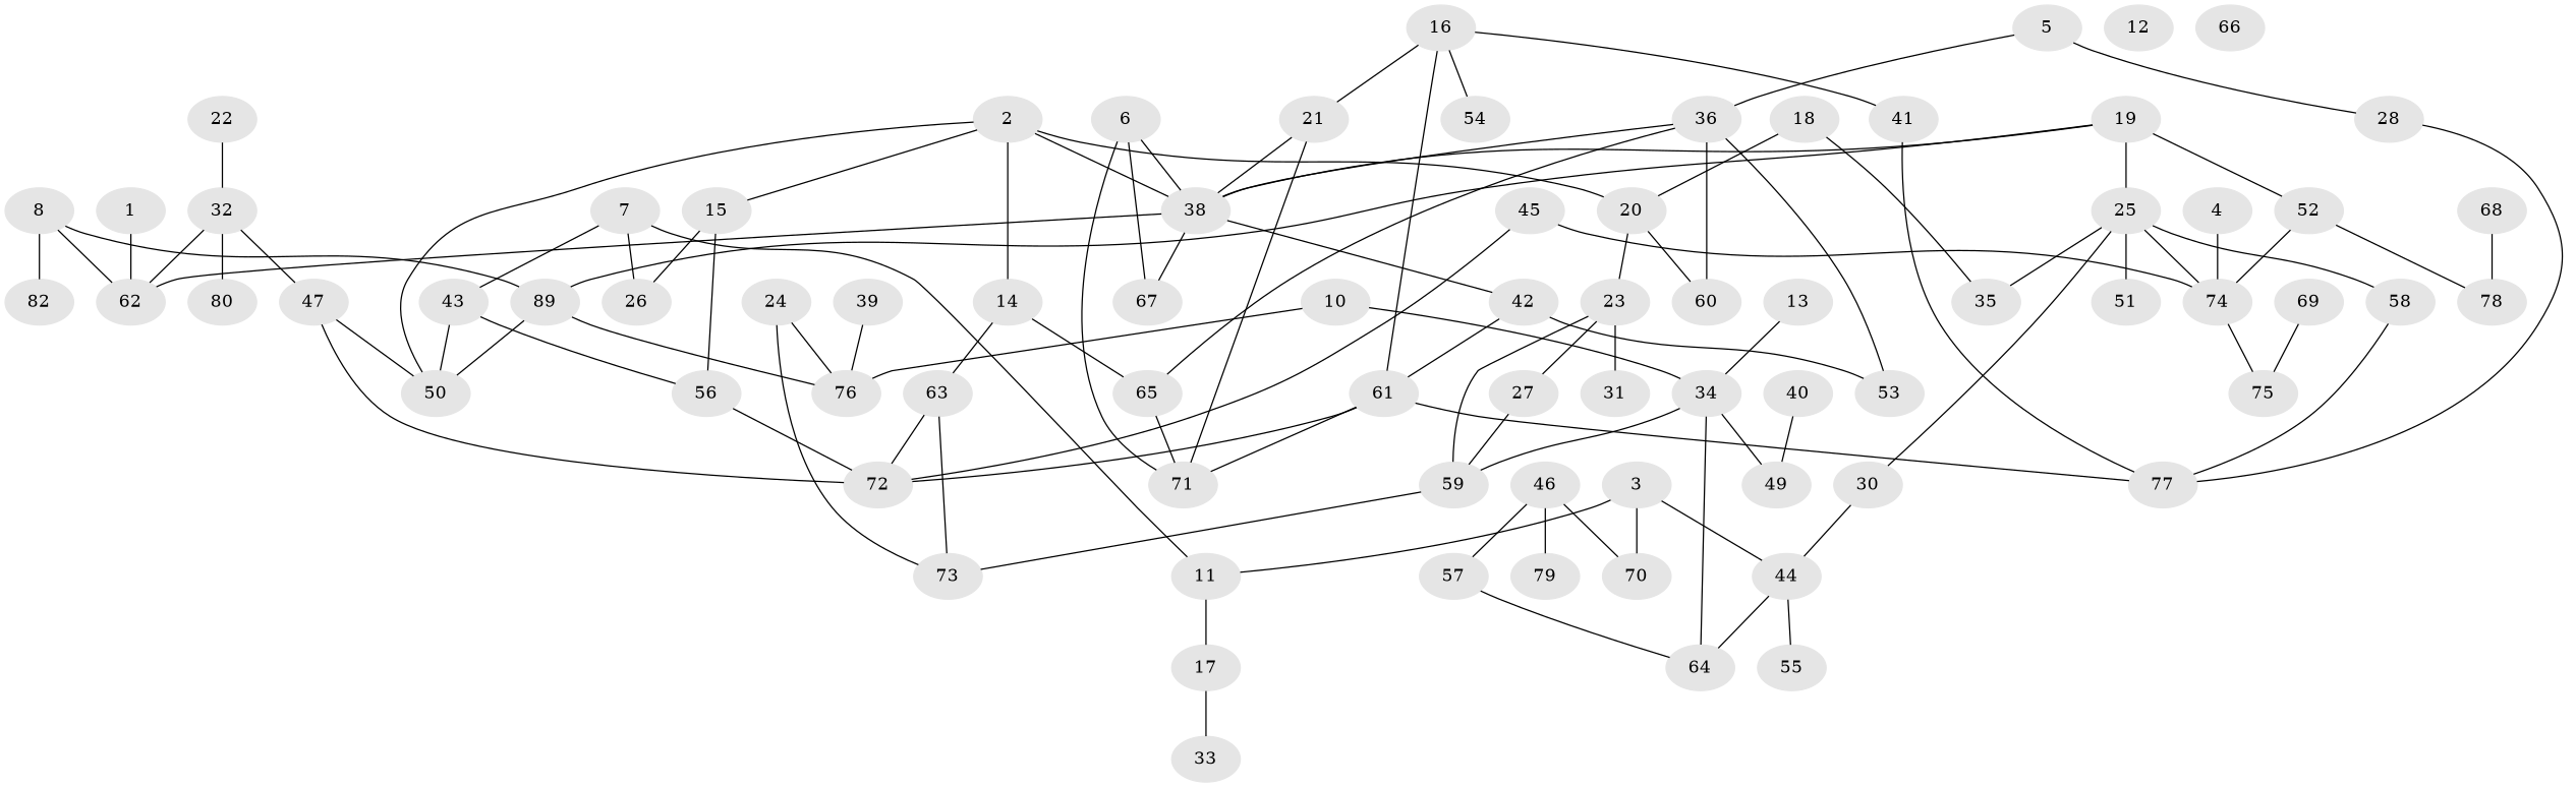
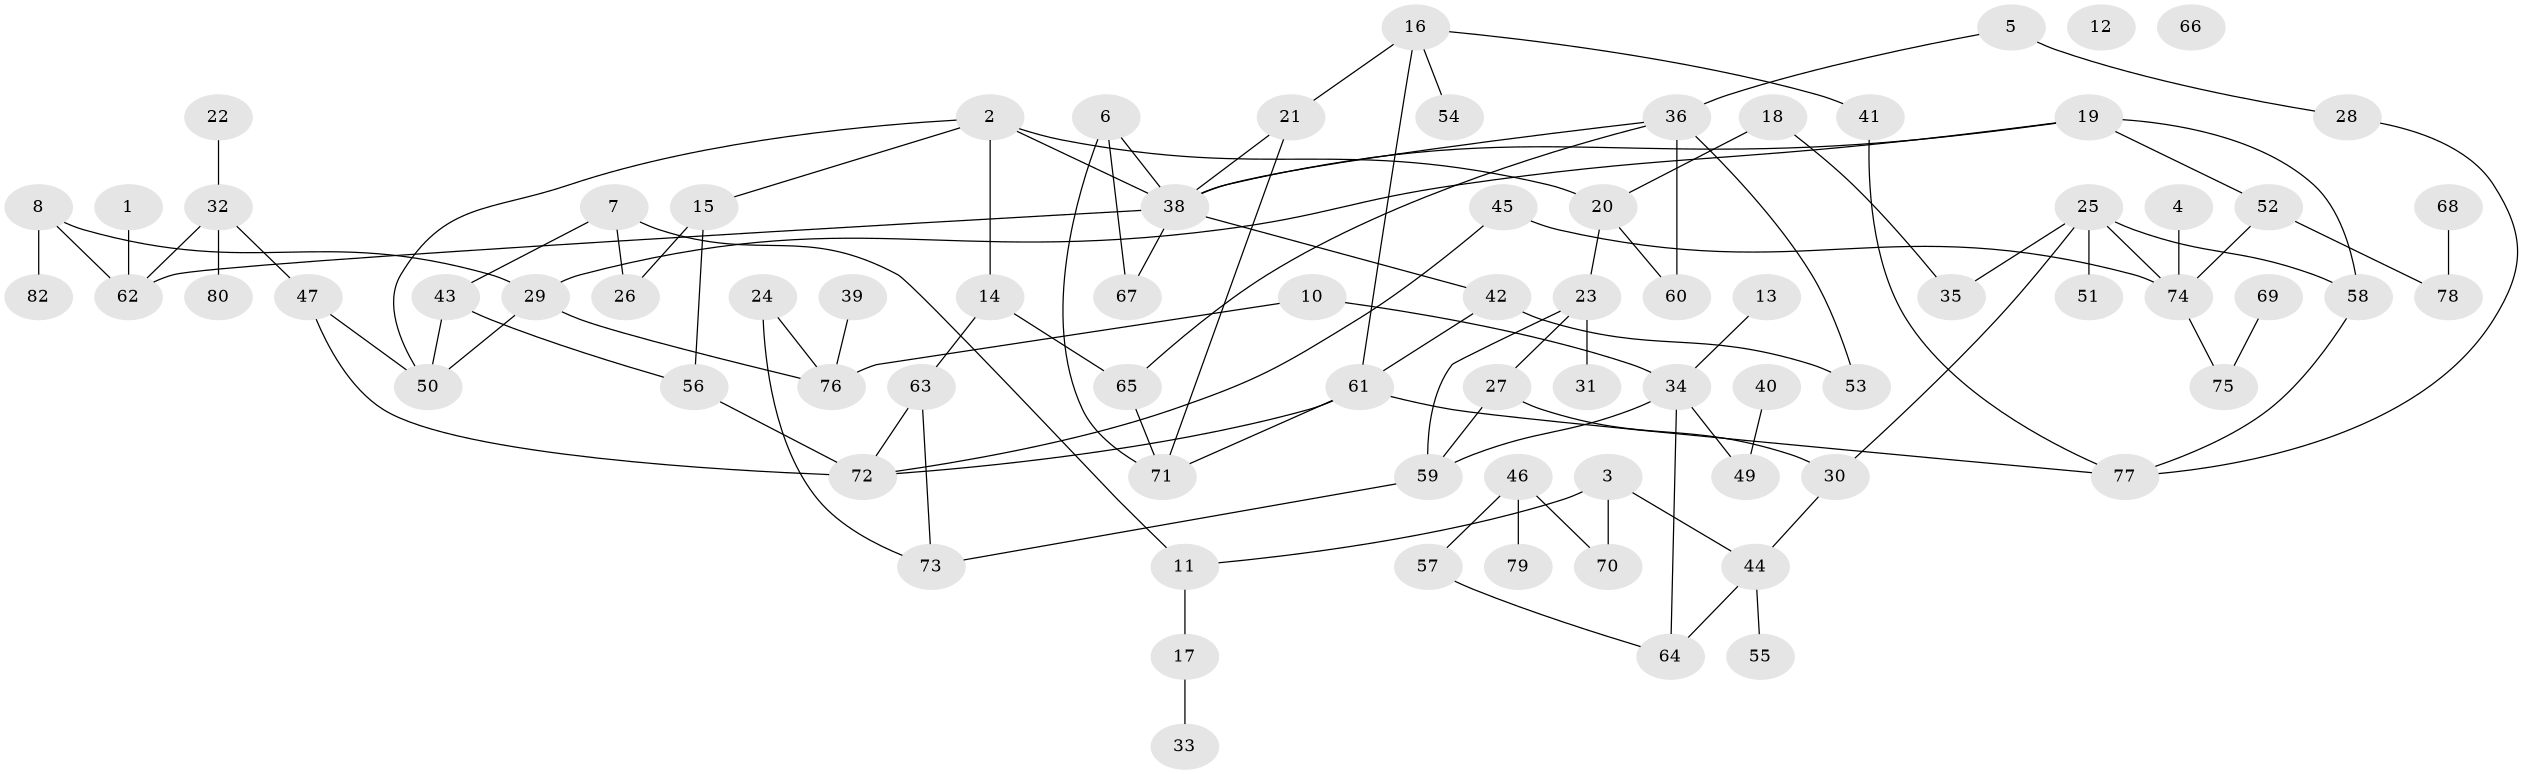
  graph {
    node [color=gray90 style=filled]
    1
    62
    2
    14
    15
    20
    38
    50
    63
    65
    26
    56
    23
    60
    67
    42
    3
    11
    44
    70
    17
    64
    55
    4
    74
    75
    5
    28
    36
    77
    53
    6
    71
    7
    43
    8
-   29 [label=89]
+   29
    82
    76
    21
    24
    73
    10
    34
    59
    49
    33
    12
    13
    72
    16
    41
    54
    61
    18
    35
    19
    52
    58
    78
    27
    31
    22
    32
    47
    80
    30
    25
    51
    39
    40
    45
    46
    57
    79
    66
    68
    69
    1 -- 62
    2 -- 14
    2 -- 15
    2 -- 20
    2 -- 38
    2 -- 50
    14 -- 63
    14 -- 65
    15 -- 26
    15 -- 56
    20 -- 23
    20 -- 60
    38 -- 62
    38 -- 67
    38 -- 42
    63 -- 73
    63 -- 72
    65 -- 71
    56 -- 72
    23 -- 59
    23 -- 27
    23 -- 31
    42 -- 53
    42 -- 61
    3 -- 11
    3 -- 44
    3 -- 70
    11 -- 17
    44 -- 64
    44 -- 55
    17 -- 33
    4 -- 74
    74 -- 75
    5 -- 28
    5 -- 36
    28 -- 77
    36 -- 38
    36 -- 65
    36 -- 60
    36 -- 53
    6 -- 38
    6 -- 67
    6 -- 71
    7 -- 26
    7 -- 11
    7 -- 43
    43 -- 50
    43 -- 56
    8 -- 62
    8 -- 29
    8 -- 82
    29 -- 50
    29 -- 76
    21 -- 38
    21 -- 71
    24 -- 76
    24 -- 73
    10 -- 76
    10 -- 34
    34 -- 64
    34 -- 59
    34 -- 49
    59 -- 73
    13 -- 34
    16 -- 21
    16 -- 41
    16 -- 54
    16 -- 61
    41 -- 77
    61 -- 77
    61 -- 71
    61 -- 72
    18 -- 20
    18 -- 35
    19 -- 38
    19 -- 29
    19 -- 52
-   19 -- 25
+   19 -- 58
    52 -- 74
    52 -- 78
    58 -- 77
    27 -- 59
+   27 -- 30
    22 -- 32
    32 -- 62
    32 -- 47
    32 -- 80
    47 -- 50
    47 -- 72
    30 -- 44
    25 -- 74
    25 -- 35
    25 -- 58
    25 -- 30
    25 -- 51
    39 -- 76
    40 -- 49
    45 -- 74
    45 -- 72
    46 -- 70
    46 -- 57
    46 -- 79
    57 -- 64
    68 -- 78
    69 -- 75
  }
